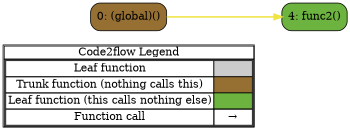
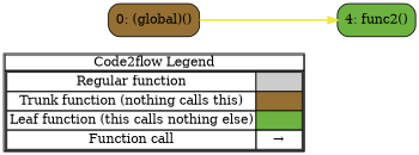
  digraph {
    concentrate=true
    rankdir=LR
    splines=ortho
    node [shape=rect style="rounded,filled"]
-   n1 [label=<         <table cellspacing="0" cellpadding="0" border="1"><tr><td>Code2flow Legend</td></tr><tr><td>         <table cellspacing="0">         <tr><td>Leaf function</td><td width="50px" bgcolor='#cccccc'></td></tr>         <tr><td>Trunk function (nothing calls this)</td><td bgcolor='#966F33'></td></tr>         <tr><td>Leaf function (this calls nothing else)</td><td bgcolor='#6db33f'></td></tr>         <tr><td>Function call</td><td><font color='black'>&#8594;</font></td></tr>         </table></td></tr></table>         > margin=0 shape=none style=""]
+   n1 [label=<         <table cellspacing="0" cellpadding="0" border="1"><tr><td>Code2flow Legend</td></tr><tr><td>         <table cellspacing="0">         <tr><td>Regular function</td><td width="50px" bgcolor='#cccccc'></td></tr>         <tr><td>Trunk function (nothing calls this)</td><td bgcolor='#966F33'></td></tr>         <tr><td>Leaf function (this calls nothing else)</td><td bgcolor='#6db33f'></td></tr>         <tr><td>Function call</td><td><font color='black'>&#8594;</font></td></tr>         </table></td></tr></table>         > margin=0 shape=none style=""]
    n2 [fillcolor="#966F33" label="0: (global)()"]
    n3 [fillcolor="#6db33f" label="4: func2()"]
    subgraph sub_1 {
      label=legend
      rank=min
      n1
    }
    subgraph sub_2 {
      label="File: module2"
      style=dotted
      n2
      n3
    }
    n2 -> n3 [color="#F0E442" penwidth=2]
  }
